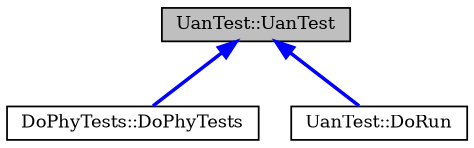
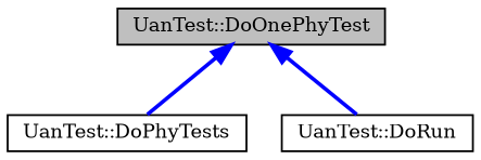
  digraph {
    fontname="DejaVu Serif"
    rankdir=TB
    node [color=black fillcolor=white fontname="DejaVu Serif" fontsize=10 shape=record style=filled]
    edge [color=blue dir=back fontname="DejaVu Serif" fontsize=10 labelfontname=Helvetica labelfontsize=10 style=bold]
-   n1 [fillcolor=grey75 fontcolor=black height=0.2 label="UanTest::UanTest" width=0.4]
-   n2 [height=0.2 label="DoPhyTests::DoPhyTests" width=0.4]
+   n1 [fillcolor=grey75 fontcolor=black height=0.2 label="UanTest::DoOnePhyTest" width=0.4]
+   n2 [height=0.2 label="UanTest::DoPhyTests" width=0.4]
    n3 [height=0.2 label="UanTest::DoRun" width=0.4]
    n1 -> n2
    n1 -> n3
  }
